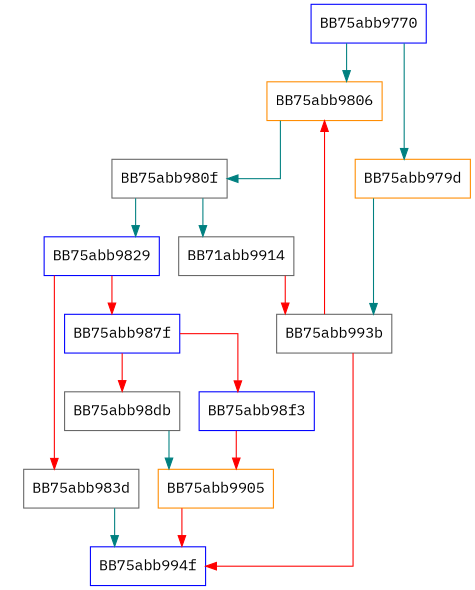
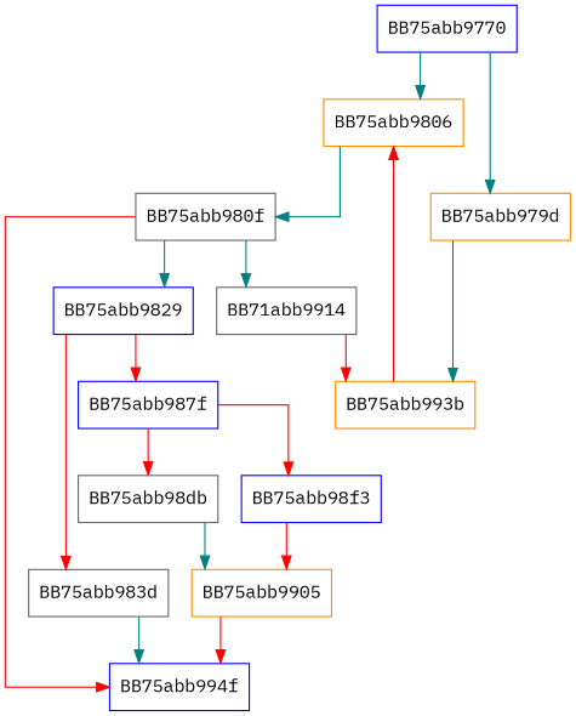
  digraph {
    fontname="IBM Plex Mono"
    splines=ortho
    node [color=blue fontname="IBM Plex Mono" shape=box]
    edge [color=red fontname="IBM Plex Mono"]
    BB75abb9806 [color=darkorange]
    BB75abb9770
    BB75abb979d [color=darkorange]
    BB75abb980f [color=gray40]
-   BB75abb993b [color=gray40]
+   BB75abb993b [color=darkorange]
    BB75abb994f
    n7 [color=gray40 label=BB71abb9914]
    BB75abb9829
    BB75abb987f
    BB75abb983d [color=gray40]
    BB75abb98f3
    BB75abb98db [color=gray40]
    BB75abb9905 [color=darkorange]
    BB75abb9806 -> BB75abb980f [color=teal]
    BB75abb9770 -> BB75abb9806 [color=teal]
    BB75abb9770 -> BB75abb979d [color=teal]
    BB75abb979d -> BB75abb993b [color=teal]
    BB75abb980f -> n7 [color=teal]
    BB75abb980f -> BB75abb9829 [color=teal]
    BB75abb993b -> BB75abb9806
-   BB75abb993b -> BB75abb994f
+   BB75abb980f -> BB75abb994f
    n7 -> BB75abb993b
    BB75abb9829 -> BB75abb987f
    BB75abb9829 -> BB75abb983d
    BB75abb987f -> BB75abb98f3
    BB75abb987f -> BB75abb98db
    BB75abb983d -> BB75abb994f [color=teal]
    BB75abb98f3 -> BB75abb9905
    BB75abb98db -> BB75abb9905 [color=teal]
    BB75abb9905 -> BB75abb994f
  }
